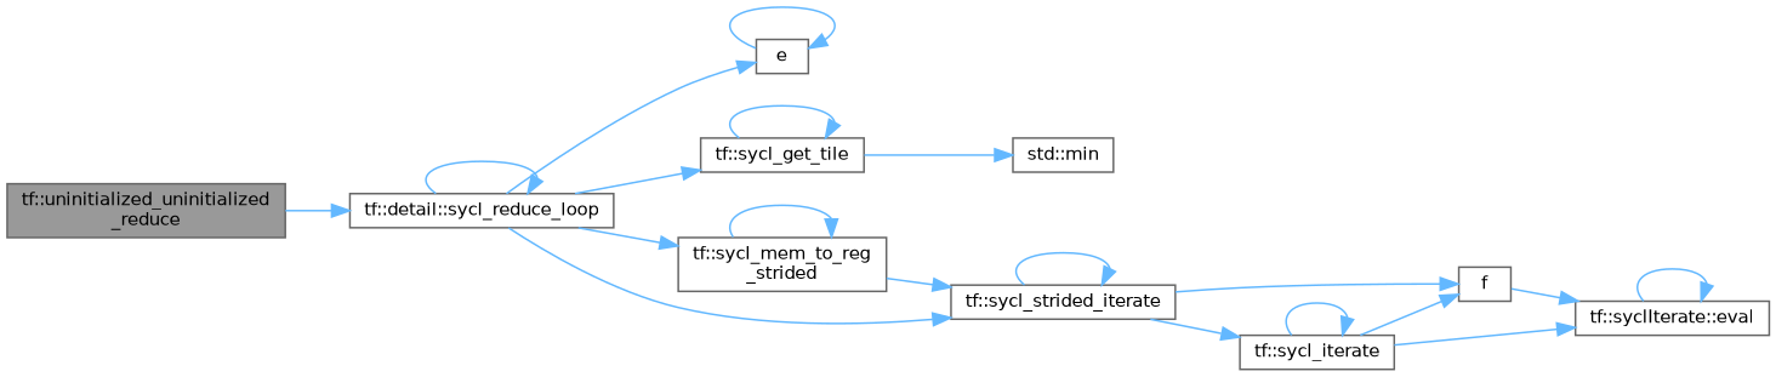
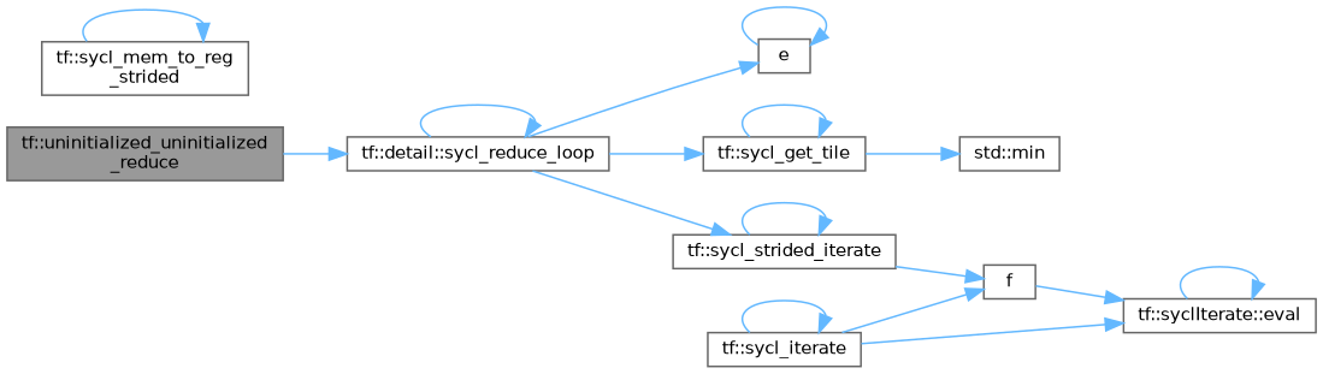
  digraph {
    rankdir=LR
    node [color=grey40 fillcolor=white fontname=Helvetica fontsize=10 shape=box style=filled]
    edge [color=steelblue1 fontname=Helvetica fontsize=10 labelfontname=Helvetica labelfontsize=10 style=solid]
    n1 [color=gray40 fillcolor=grey60 fontcolor=black height=0.2 label="tf::uninitialized_uninitialized\l_reduce" width=0.4]
    n2 [height=0.2 label="tf::detail::sycl_reduce_loop" width=0.4]
    n3 [height=0.2 label=e width=0.4]
    n4 [height=0.2 label="tf::sycl_get_tile" width=0.4]
    n5 [height=0.2 label="tf::sycl_mem_to_reg\l_strided" width=0.4]
    n6 [height=0.2 label="tf::sycl_strided_iterate" width=0.4]
    n7 [height=0.2 label="std::min" width=0.4]
    n8 [height=0.2 label=f width=0.4]
    n9 [height=0.2 label="tf::sycl_iterate" width=0.4]
    n10 [height=0.2 label="tf::syclIterate::eval" width=0.4]
    n1 -> n2
    n2 -> n2
    n2 -> n3
    n2 -> n4
-   n2 -> n5
    n2 -> n6
    n3 -> n3
    n4 -> n4
    n4 -> n7
    n5 -> n5
-   n5 -> n6
    n6 -> n6
    n6 -> n8
-   n6 -> n9
    n8 -> n10
    n9 -> n8
    n9 -> n9
    n9 -> n10
    n10 -> n10
  }
